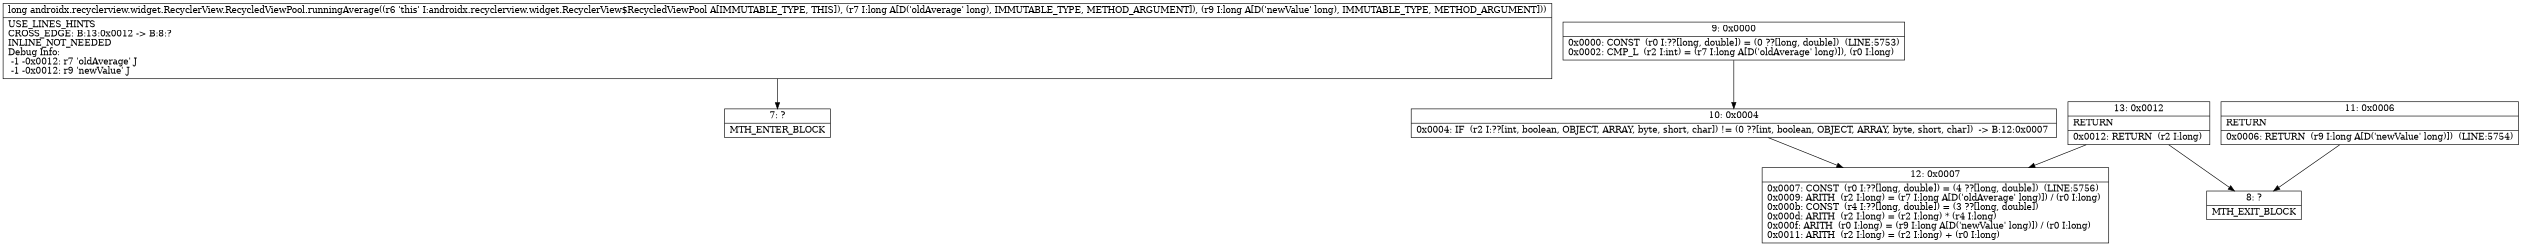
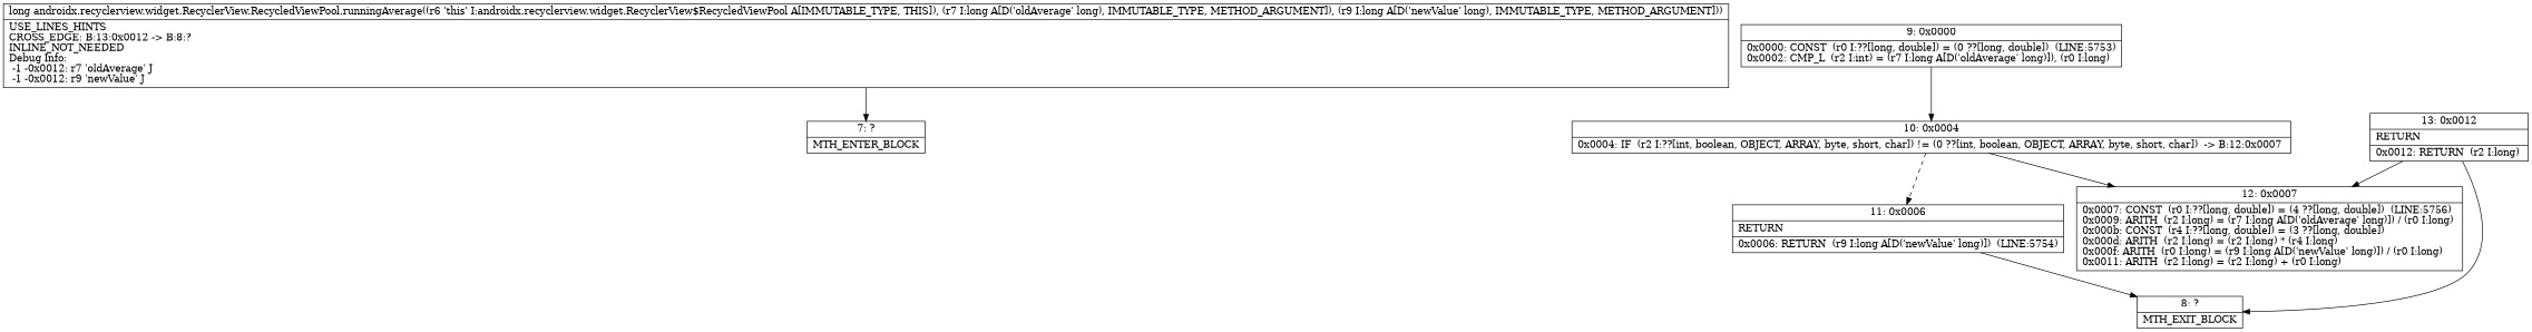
  digraph {
    fontname="DejaVu Serif"
    node [fontname="DejaVu Serif" shape=record]
    edge [fontname="DejaVu Serif"]
    n1 [label="{7\:\ ?|MTH_ENTER_BLOCK\l}"]
    n2 [label="{9\:\ 0x0000|0x0000: CONST  (r0 I:??[long, double]) = (0 ??[long, double])  (LINE:5753)\l0x0002: CMP_L  (r2 I:int) = (r7 I:long A[D('oldAverage' long)]), (r0 I:long) \l}"]
    n3 [label="{10\:\ 0x0004|0x0004: IF  (r2 I:??[int, boolean, OBJECT, ARRAY, byte, short, char]) != (0 ??[int, boolean, OBJECT, ARRAY, byte, short, char])  \-\> B:12:0x0007 \l}"]
    n4 [label="{11\:\ 0x0006|RETURN\l|0x0006: RETURN  (r9 I:long A[D('newValue' long)])  (LINE:5754)\l}"]
    n5 [label="{12\:\ 0x0007|0x0007: CONST  (r0 I:??[long, double]) = (4 ??[long, double])  (LINE:5756)\l0x0009: ARITH  (r2 I:long) = (r7 I:long A[D('oldAverage' long)]) \/ (r0 I:long) \l0x000b: CONST  (r4 I:??[long, double]) = (3 ??[long, double]) \l0x000d: ARITH  (r2 I:long) = (r2 I:long) * (r4 I:long) \l0x000f: ARITH  (r0 I:long) = (r9 I:long A[D('newValue' long)]) \/ (r0 I:long) \l0x0011: ARITH  (r2 I:long) = (r2 I:long) + (r0 I:long) \l}"]
    n6 [label="{8\:\ ?|MTH_EXIT_BLOCK\l}"]
    n7 [label="{13\:\ 0x0012|RETURN\l|0x0012: RETURN  (r2 I:long) \l}"]
    n8 [label="{long androidx.recyclerview.widget.RecyclerView.RecycledViewPool.runningAverage((r6 'this' I:androidx.recyclerview.widget.RecyclerView$RecycledViewPool A[IMMUTABLE_TYPE, THIS]), (r7 I:long A[D('oldAverage' long), IMMUTABLE_TYPE, METHOD_ARGUMENT]), (r9 I:long A[D('newValue' long), IMMUTABLE_TYPE, METHOD_ARGUMENT]))  | USE_LINES_HINTS\lCROSS_EDGE: B:13:0x0012 \-\> B:8:?\lINLINE_NOT_NEEDED\lDebug Info:\l  \-1 \-0x0012: r7 'oldAverage' J\l  \-1 \-0x0012: r9 'newValue' J\l}"]
    n2 -> n3
+   n3 -> n4 [style=dashed]
    n3 -> n5
    n4 -> n6
    n7 -> n5
    n7 -> n6
    n8 -> n1
  }
